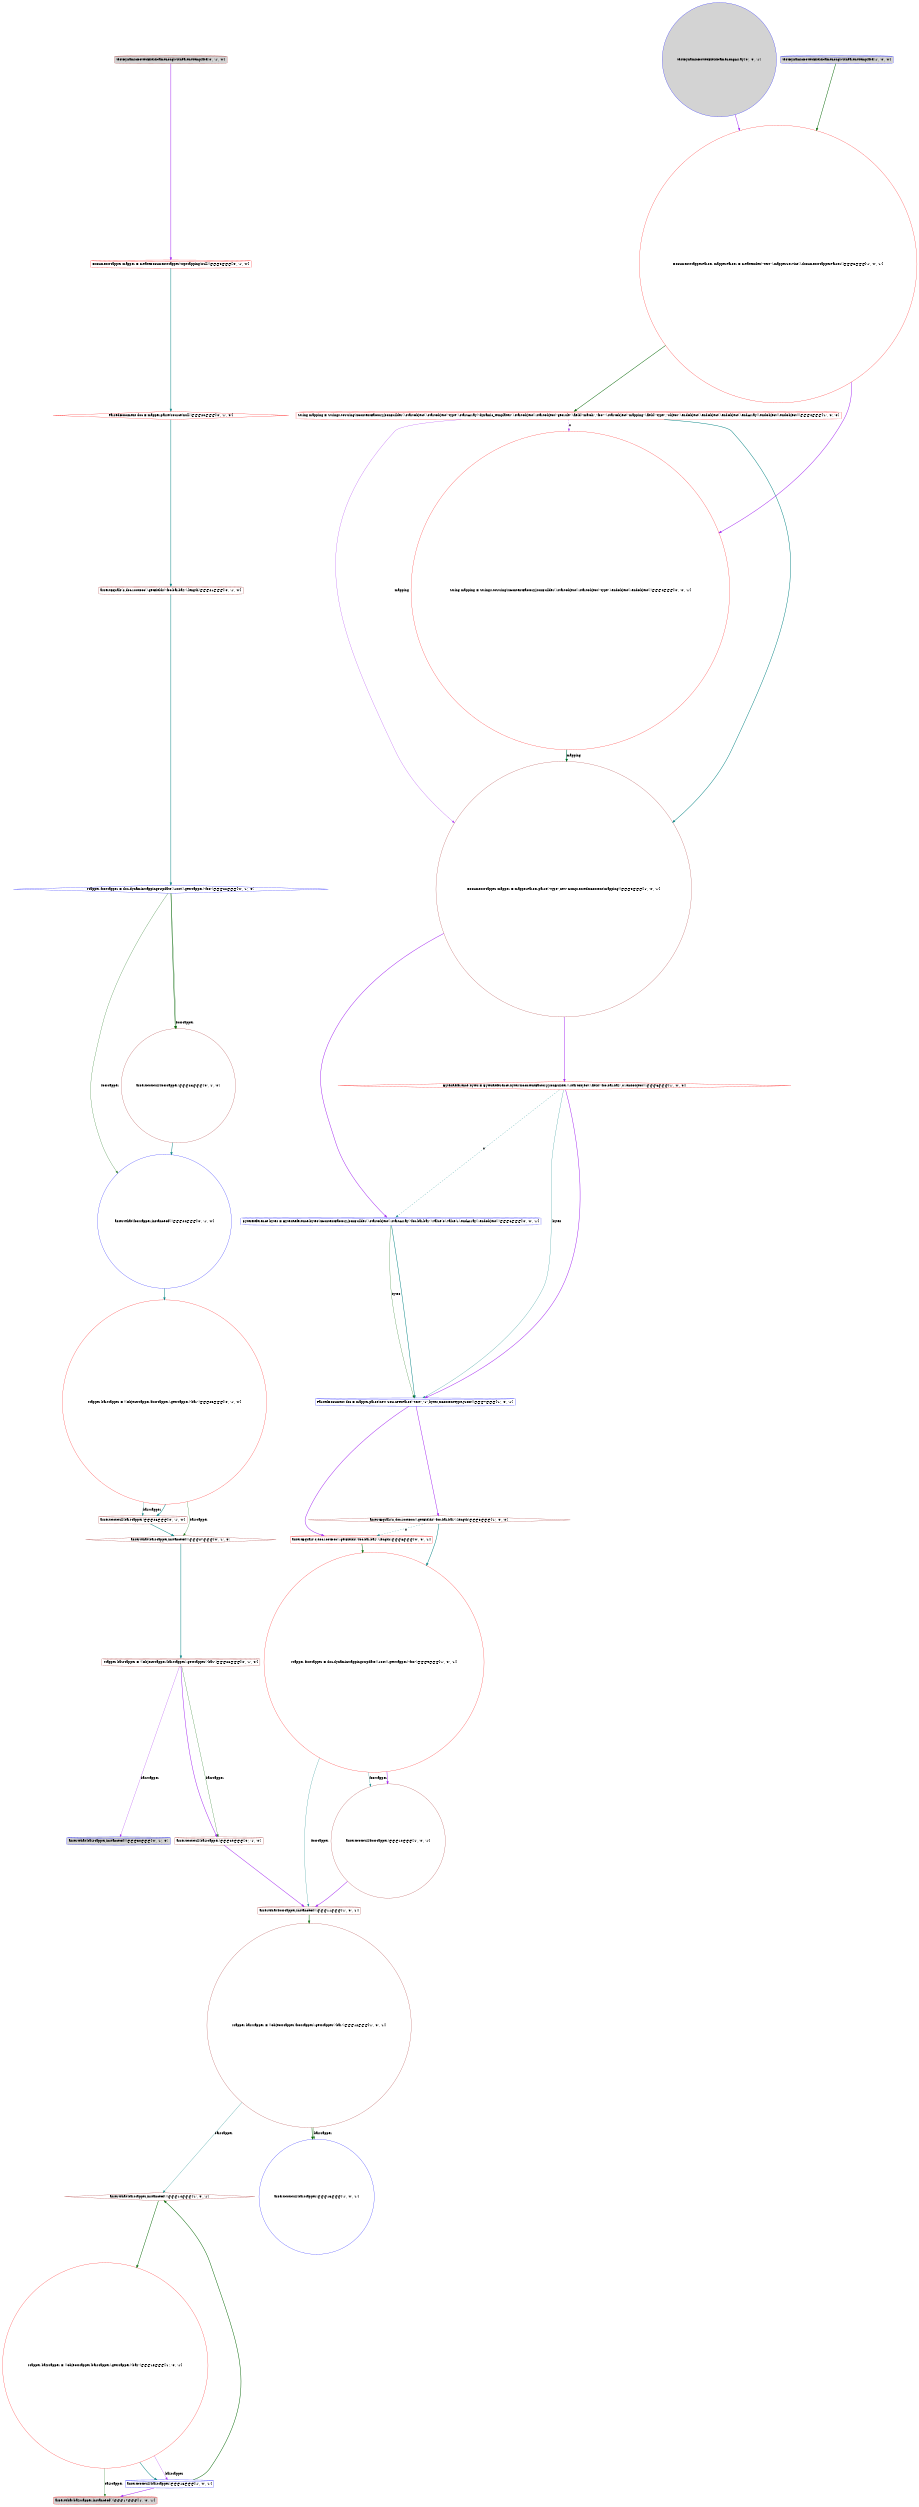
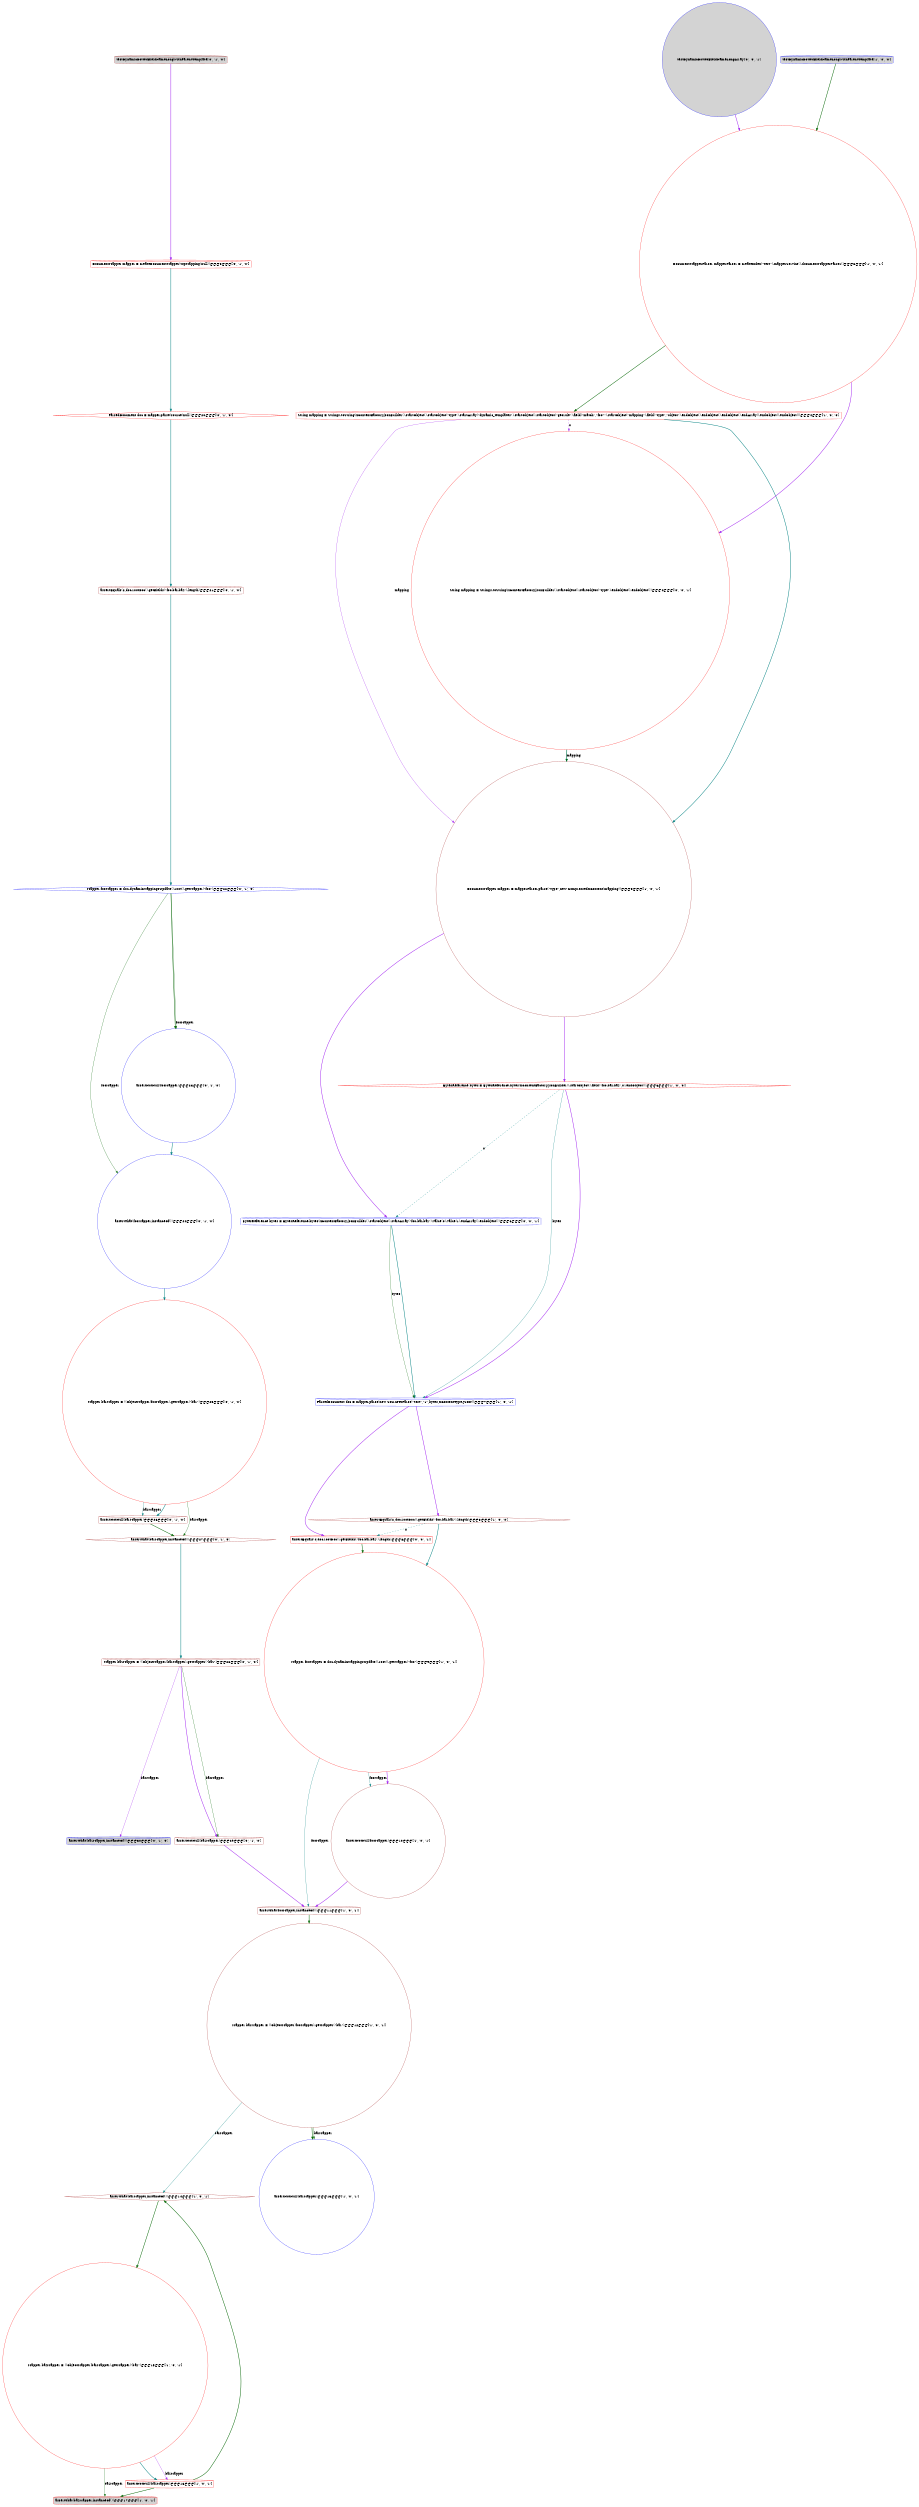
  digraph {
    node [color=brown fillcolor=white shape=cylinder style=filled]
    edge [color=teal style=bold]
    n1 [color=red label="String mapping = Strings.toString(XContentFactory.jsonBuilder().startObject().startObject(\"type\").startArray(\"dynamic_templates\").startObject().startObject(\"georule\").field(\"match\",\"foo*\").startObject(\"mapping\").field(\"type\",\"object\").endObject().endObject().endObject().endArray().endObject().endObject())@@@4@@@['1', '0', '0']"]
    n2 [color=red label="String mapping = Strings.toString(XContentFactory.jsonBuilder().startObject().startObject(\"type\").endObject().endObject())@@@4@@@['0', '0', '1']" shape=circle]
    n3 [label="DocumentMapper mapper = mapperParser.parse(\"type\",new CompressedXContent(mapping))@@@5@@@['1', '0', '1']" shape=circle]
    n4 [color=red label="BytesReference bytes = BytesReference.bytes(XContentFactory.jsonBuilder().startObject().field(\"foo.bar.baz\",0).endObject())@@@6@@@['1', '0', '0']" shape=diamond]
    n5 [color=blue label="BytesReference bytes = BytesReference.bytes(XContentFactory.jsonBuilder().startObject().startArray(\"foo.bar.baz\").value(0).value(1).endArray().endObject())@@@6@@@['0', '0', '1']"]
    n6 [color=red label="Mapper bazMapper = ((ObjectMapper)barMapper).getMapper(\"baz\")@@@15@@@['1', '0', '1']" shape=circle]
    n7 [color=red fillcolor=lightgray label="assertThat(bazMapper,instanceOf())@@@17@@@['1', '0', '1']"]
-   n8 [color=blue label="assertNotNull(bazMapper)@@@16@@@['1', '0', '1']"]
+   n8 [color=red label="assertNotNull(bazMapper)@@@16@@@['1', '0', '1']"]
    n9 [label="assertThat(barMapper,instanceOf())@@@14@@@['1', '0', '1']" shape=diamond]
    n10 [color=blue label="assertNotNull(barMapper)@@@13@@@['1', '0', '1']" shape=circle]
    n11 [label="assertThat(barMapper,instanceOf())@@@27@@@['0', '1', '0']" shape=diamond]
    n12 [label="Mapper bazMapper = ((ObjectMapper)barMapper).getMapper(\"baz\")@@@28@@@['0', '1', '0']"]
    n13 [color=blue fillcolor=lightgray label="assertThat(bazMapper,instanceOf())@@@30@@@['0', '1', '0']"]
    n14 [label="assertNotNull(bazMapper)@@@29@@@['0', '1', '0']"]
    n15 [color=red label="Mapper fooMapper = doc.dynamicMappingsUpdate().root().getMapper(\"foo\")@@@9@@@['1', '0', '1']" shape=circle]
    n16 [label="assertThat(fooMapper,instanceOf())@@@11@@@['1', '0', '1']"]
    n17 [label="assertNotNull(fooMapper)@@@10@@@['1', '0', '1']" shape=circle]
    n18 [label="Mapper barMapper = ((ObjectMapper)fooMapper).getMapper(\"bar\")@@@12@@@['1', '0', '1']" shape=circle]
    n19 [color=red label="DocumentMapper mapper = createDocumentMapper(topMapping(null))@@@3@@@['0', '1', '0']"]
    n20 [color=red label="ParsedDocument doc = mapper.parse(source(null))@@@20@@@['0', '1', '0']" shape=diamond]
    n21 [label="assertEquals(2,doc.rootDoc().getFields(\"foo.bar.baz\").length)@@@21@@@['0', '1', '0']"]
    n22 [color=blue label="ParsedDocument doc = mapper.parse(new SourceToParse(\"test\",\"1\",bytes,XContentType.JSON))@@@7@@@['1', '0', '1']"]
    n23 [label="assertEquals(2,doc.rootDoc().getFields(\"foo.bar.baz\").length)@@@8@@@['1', '0', '0']" shape=diamond]
    n24 [color=red label="assertEquals(4,doc.rootDoc().getFields(\"foo.bar.baz\").length)@@@8@@@['0', '0', '1']"]
    n25 [color=red label="DocumentMapperParser mapperParser = createIndex(\"test\").mapperService().documentMapperParser()@@@3@@@['1', '0', '1']" shape=circle]
    n26 [fillcolor=lightgray label="testDynamicDottedFieldNameLongWithParentTemplate['0', '1', '0']"]
    n27 [color=blue label="assertThat(fooMapper,instanceOf())@@@24@@@['0', '1', '0']" shape=circle]
    n28 [color=red label="Mapper barMapper = ((ObjectMapper)fooMapper).getMapper(\"bar\")@@@25@@@['0', '1', '0']" shape=circle]
    n29 [label="assertNotNull(barMapper)@@@26@@@['0', '1', '0']"]
    n30 [color=blue label="Mapper fooMapper = doc.dynamicMappingsUpdate().root().getMapper(\"foo\")@@@22@@@['0', '1', '0']" shape=diamond]
-   n31 [label="assertNotNull(fooMapper)@@@23@@@['0', '1', '0']" shape=circle]
+   n31 [color=blue label="assertNotNull(fooMapper)@@@23@@@['0', '1', '0']" shape=circle]
    n32 [color=blue fillcolor=lightgray label="testDynamicDottedFieldNameLongArray['0', '0', '1']" shape=circle]
    n33 [color=blue fillcolor=lightgray label="testDynamicDottedFieldNameLongWithParentTemplate['1', '0', '0']"]
    n1 -> n2 [color=purple label=0 style=dashed]
    n1 -> n3 [color=purple label=mapping style=solid]
    n1 -> n3
    n2 -> n3
    n2 -> n3 [color=darkgreen label=mapping style=solid]
    n3 -> n4 [color=purple]
    n3 -> n5 [color=purple]
    n4 -> n5 [label=0 style=dashed]
    n4 -> n22 [label=bytes style=solid]
    n4 -> n22 [color=purple]
    n5 -> n22
    n5 -> n22 [color=darkgreen label=bytes style=solid]
    n6 -> n7 [color=darkgreen label=bazMapper style=solid]
    n6 -> n8
    n6 -> n8 [color=purple label=bazMapper style=solid]
-   n8 -> n7 [color=purple]
+   n8 -> n7 [color=darkgreen]
    n8 -> n9 [color=darkgreen]
    n9 -> n6 [color=darkgreen]
    n11 -> n12
    n12 -> n13 [color=purple label=bazMapper style=solid]
    n12 -> n14 [color=purple]
    n12 -> n14 [color=darkgreen label=bazMapper style=solid]
    n14 -> n16 [color=purple]
    n15 -> n16 [label=fooMapper style=solid]
    n15 -> n17 [label=fooMapper style=solid]
    n15 -> n17 [color=purple]
    n16 -> n18 [color=darkgreen]
    n17 -> n16 [color=purple]
    n18 -> n9 [label=barMapper style=solid]
    n18 -> n10 [color=darkgreen]
    n18 -> n10 [color=darkgreen label=barMapper style=solid]
    n19 -> n20
    n20 -> n21
    n21 -> n30
    n22 -> n23 [color=purple]
    n22 -> n24 [color=purple]
    n23 -> n15
    n23 -> n24 [label=0 style=dashed]
    n24 -> n15 [color=darkgreen]
    n25 -> n1 [color=darkgreen]
    n25 -> n2 [color=purple]
    n26 -> n19 [color=purple]
    n27 -> n28
    n28 -> n11 [color=darkgreen label=barMapper style=solid]
    n28 -> n29 [label=barMapper style=solid]
    n28 -> n29
-   n29 -> n11
+   n29 -> n11 [color=darkgreen]
    n30 -> n27 [color=darkgreen label=fooMapper style=solid]
    n30 -> n31 [color=darkgreen label=fooMapper style=solid]
    n30 -> n31 [color=darkgreen]
    n31 -> n27
    n32 -> n25 [color=purple]
    n33 -> n25 [color=darkgreen]
  }
